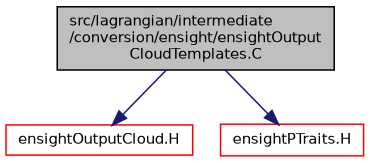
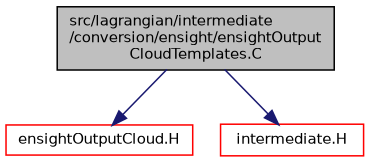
  digraph {
    node [color=red fontname=Helvetica fontsize=10 shape=record]
    edge [color=midnightblue fontname=Helvetica fontsize=10 labelfontname=Helvetica labelfontsize=10 style=solid]
    n1 [color=black fillcolor=grey75 fontcolor=black height=0.2 label="src/lagrangian/intermediate\l/conversion/ensight/ensightOutput\lCloudTemplates.C" style=filled width=0.4]
    n2 [height=0.2 label="ensightOutputCloud.H" width=0.4]
-   n3 [height=0.2 label="ensightPTraits.H" width=0.4]
+   n3 [height=0.2 label="intermediate.H" width=0.4]
    n1 -> n2
    n1 -> n3
  }
